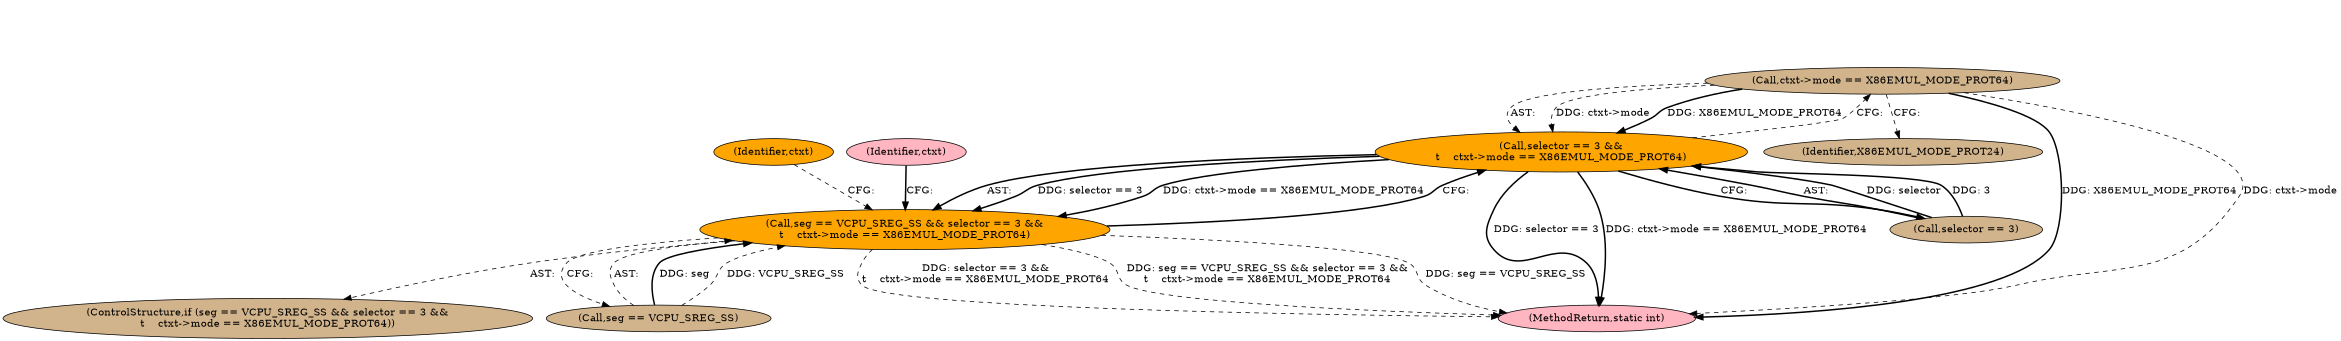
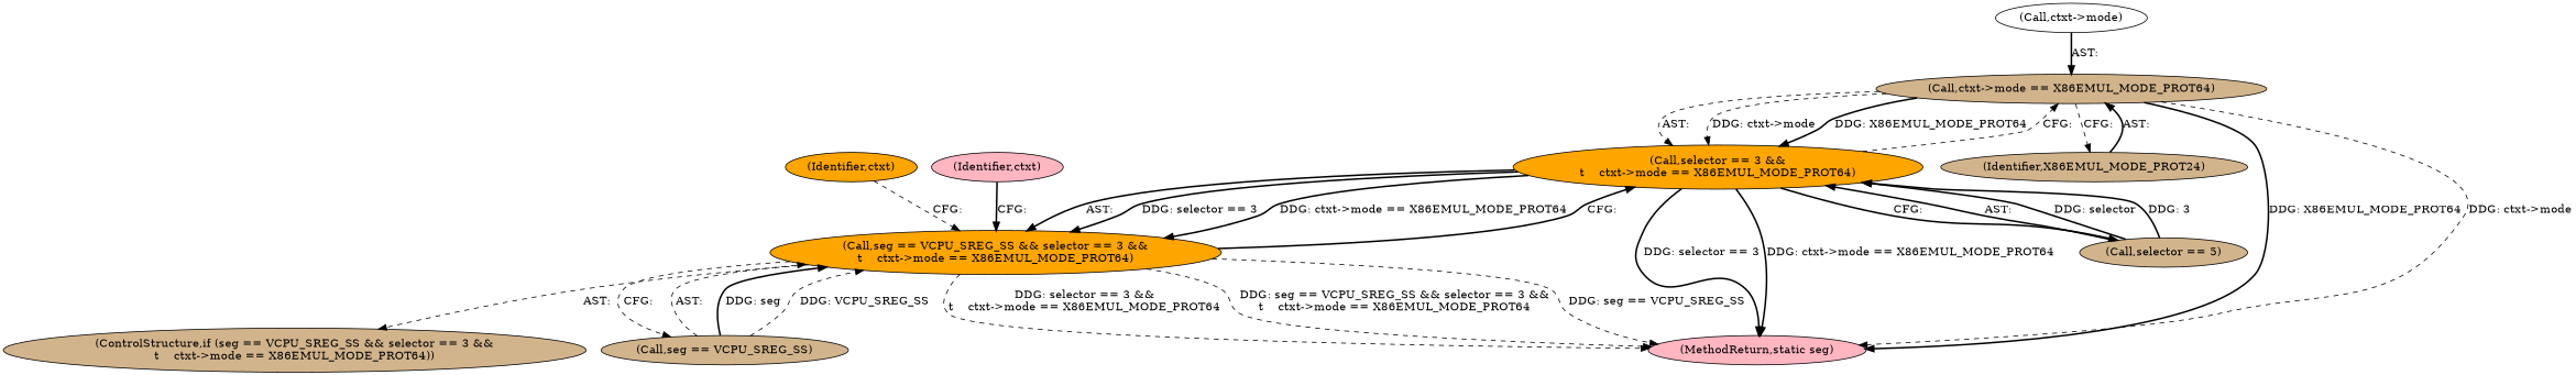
  digraph {
    node [fillcolor=tan style=filled]
    edge [style=bold]
    n1 [label="(Call,ctxt->mode == X86EMUL_MODE_PROT64)"]
    n2 [fillcolor=orange label="(Call,selector == 3 &&\n\t    ctxt->mode == X86EMUL_MODE_PROT64)"]
    n3 [label="(Identifier,X86EMUL_MODE_PROT24)"]
-   n4 [fillcolor=lightpink label="(MethodReturn,static int)"]
+   n4 [fillcolor=lightpink label="(MethodReturn,static seg)"]
    n5 [fillcolor=orange label="(Call,seg == VCPU_SREG_SS && selector == 3 &&\n\t    ctxt->mode == X86EMUL_MODE_PROT64)"]
-   n6 [label="(Call,selector == 3)"]
+   n6 [label="(Call,selector == 5)"]
    n7 [label="(ControlStructure,if (seg == VCPU_SREG_SS && selector == 3 &&\n\t    ctxt->mode == X86EMUL_MODE_PROT64))"]
    n8 [label="(Call,seg == VCPU_SREG_SS)"]
    n9 [fillcolor=orange label="(Identifier,ctxt)"]
+   n10 [fillcolor=white label="(Call,ctxt->mode)"]
    n11 [fillcolor=lightpink label="(Identifier,ctxt)"]
    n1 -> n2 [label="AST: " style=dashed]
    n1 -> n2 [label="DDG: ctxt->mode" style=dashed]
    n1 -> n2 [label="DDG: X86EMUL_MODE_PROT64"]
    n1 -> n3 [label="CFG: " style=dashed]
    n1 -> n4 [label="DDG: X86EMUL_MODE_PROT64"]
    n1 -> n4 [label="DDG: ctxt->mode" style=dashed]
    n2 -> n1 [label="CFG: " style=dashed]
    n2 -> n4 [label="DDG: selector == 3"]
    n2 -> n4 [label="DDG: ctxt->mode == X86EMUL_MODE_PROT64"]
    n2 -> n5 [label="AST: "]
    n2 -> n5 [label="DDG: selector == 3"]
    n2 -> n5 [label="DDG: ctxt->mode == X86EMUL_MODE_PROT64"]
    n2 -> n6 [label="CFG: "]
+   n3 -> n1 [label="AST: "]
    n5 -> n2 [label="CFG: "]
    n5 -> n4 [label="DDG: selector == 3 &&\n\t    ctxt->mode == X86EMUL_MODE_PROT64" style=dashed]
    n5 -> n4 [label="DDG: seg == VCPU_SREG_SS && selector == 3 &&\n\t    ctxt->mode == X86EMUL_MODE_PROT64" style=dashed]
    n5 -> n4 [label="DDG: seg == VCPU_SREG_SS" style=dashed]
    n5 -> n7 [label="AST: " style=dashed]
    n5 -> n8 [label="CFG: " style=dashed]
    n6 -> n2 [label="AST: "]
    n6 -> n2 [label="DDG: selector"]
    n6 -> n2 [label="DDG: 3"]
    n8 -> n5 [label="AST: " style=dashed]
    n8 -> n5 [label="DDG: seg"]
    n8 -> n5 [label="DDG: VCPU_SREG_SS" style=dashed]
    n9 -> n5 [label="CFG: " style=dashed]
+   n10 -> n1 [label="AST: "]
    n11 -> n5 [label="CFG: "]
  }
